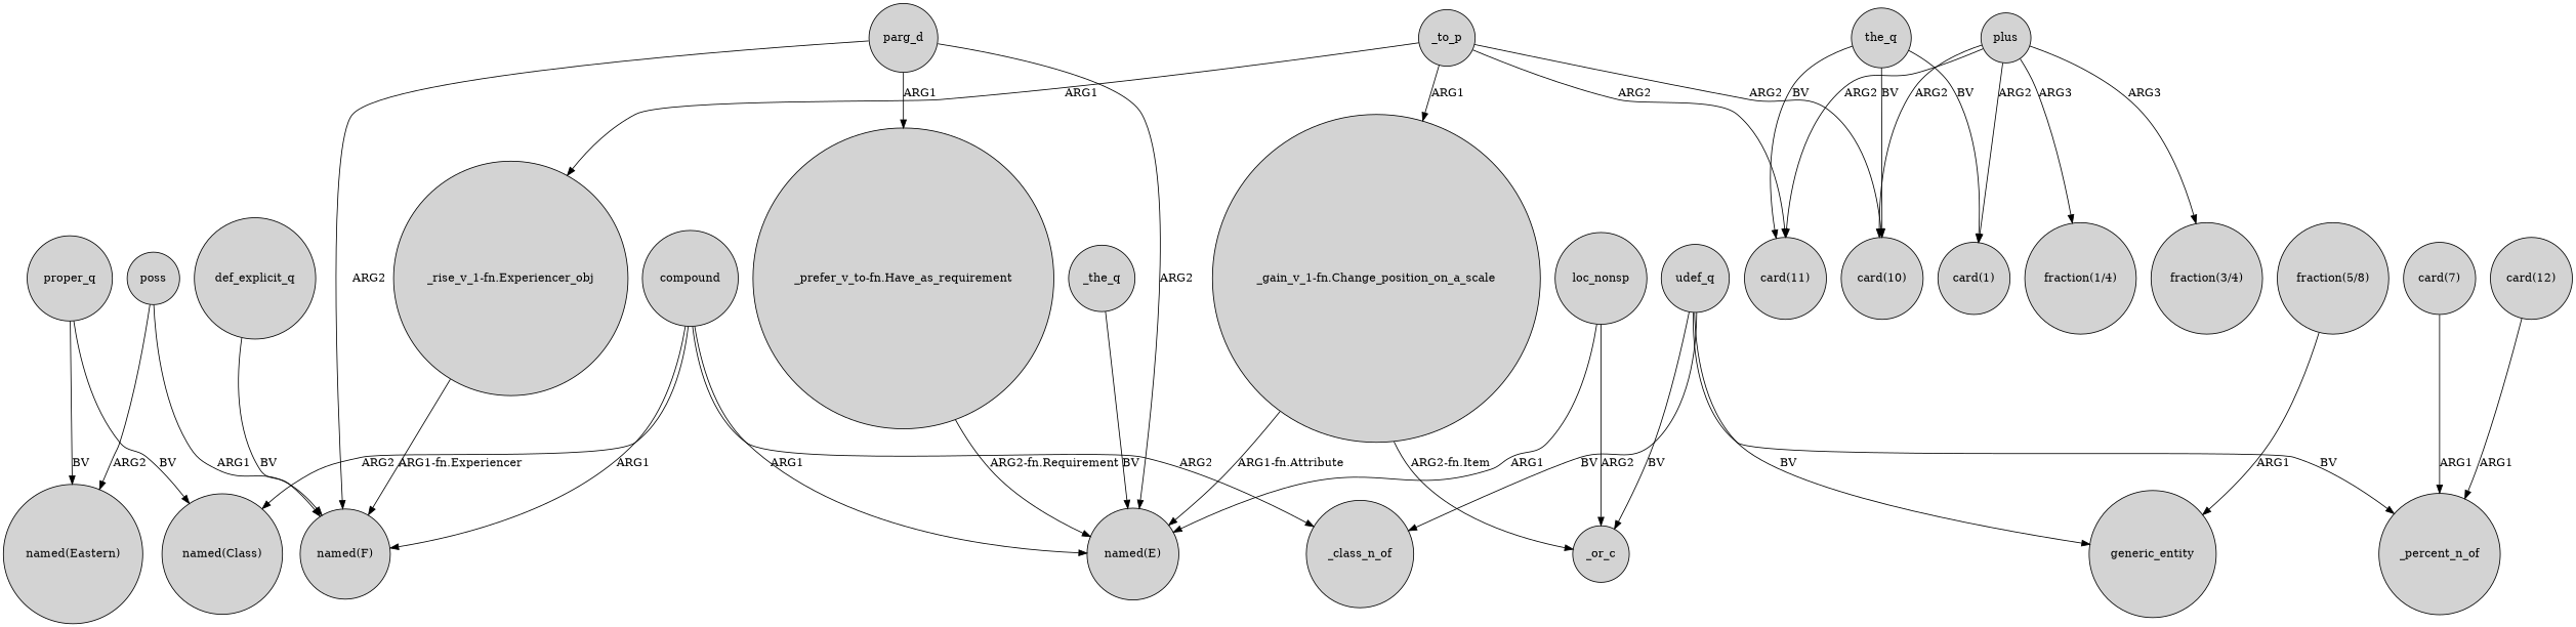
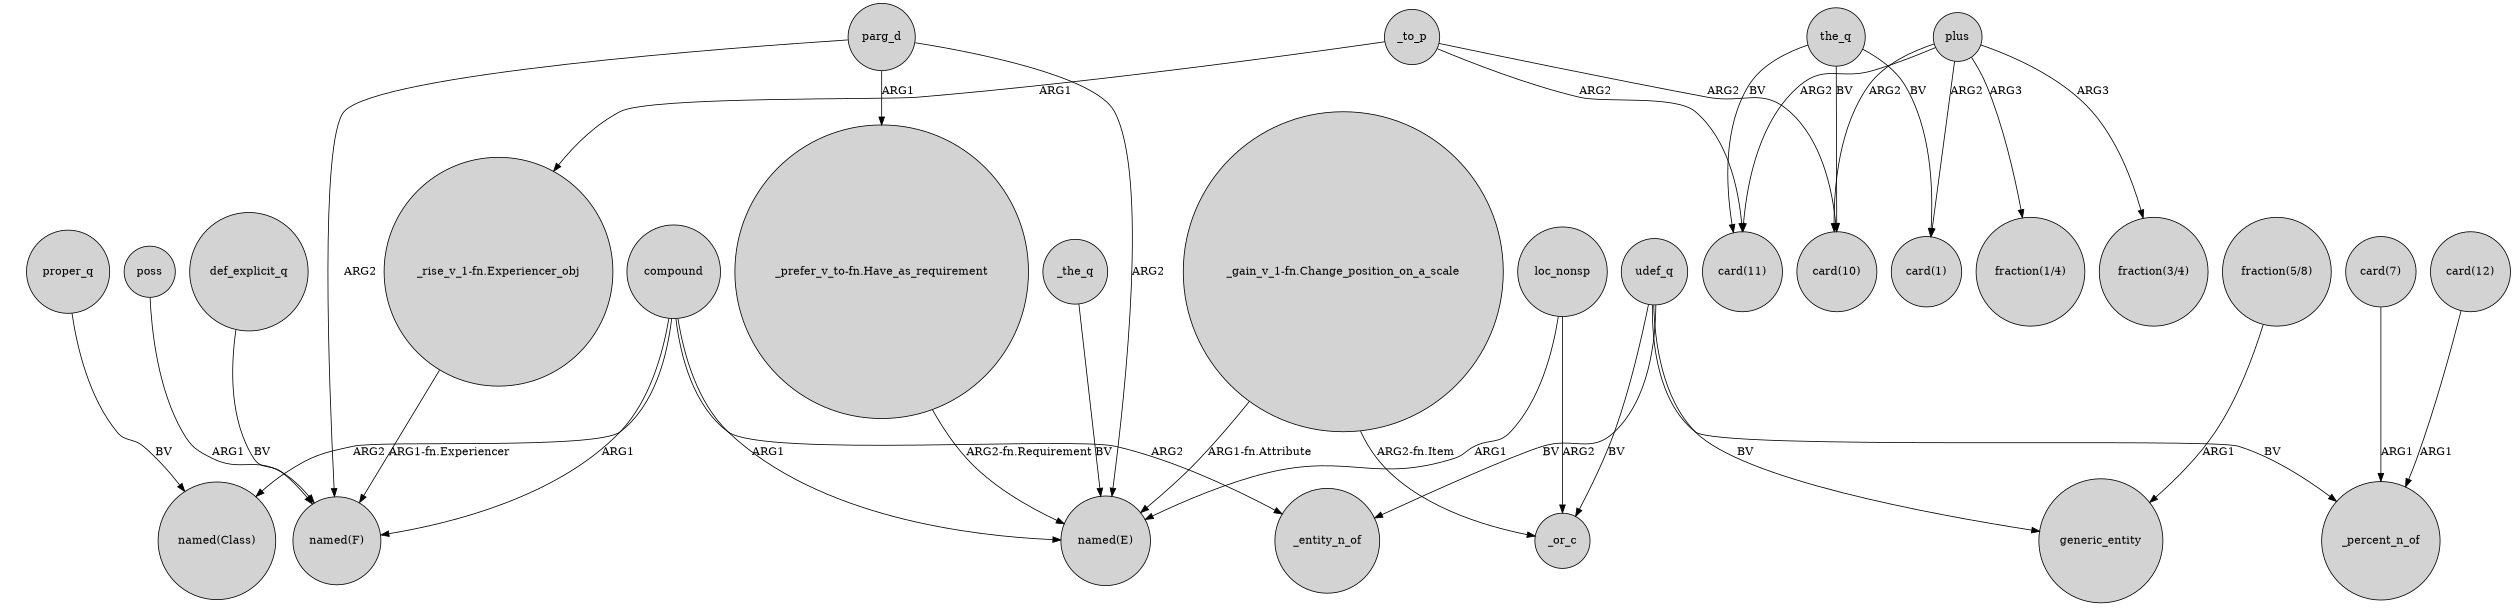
  digraph {
    node [shape=circle style=filled]
    proper_q
-   "named(Eastern)"
    "named(Class)"
    parg_d
    "named(E)"
    "named(F)"
    "_prefer_v_to-fn.Have_as_requirement"
    poss
    "card(7)"
    _percent_n_of
    loc_nonsp
    _or_c
    "_rise_v_1-fn.Experiencer_obj"
    n14 [label=the_q]
    "card(1)"
    "card(11)"
    "card(10)"
    compound
-   _class_n_of
+   _class_n_of [label=_entity_n_of]
    "fraction(5/8)"
    generic_entity
    "_gain_v_1-fn.Change_position_on_a_scale"
    plus
    "fraction(1/4)"
    "fraction(3/4)"
    udef_q
    _to_p
    def_explicit_q
    "card(12)"
    _the_q
-   proper_q -> "named(Eastern)" [label=BV]
    proper_q -> "named(Class)" [label=BV]
    parg_d -> "named(E)" [label=ARG2]
    parg_d -> "named(F)" [label=ARG2]
    parg_d -> "_prefer_v_to-fn.Have_as_requirement" [label=ARG1]
    "_prefer_v_to-fn.Have_as_requirement" -> "named(E)" [label="ARG2-fn.Requirement"]
-   poss -> "named(Eastern)" [label=ARG2]
    poss -> "named(F)" [label=ARG1]
    "card(7)" -> _percent_n_of [label=ARG1]
    loc_nonsp -> "named(E)" [label=ARG1]
    loc_nonsp -> _or_c [label=ARG2]
    "_rise_v_1-fn.Experiencer_obj" -> "named(F)" [label="ARG1-fn.Experiencer"]
    n14 -> "card(1)" [label=BV]
    n14 -> "card(11)" [label=BV]
    n14 -> "card(10)" [label=BV]
    compound -> "named(Class)" [label=ARG2]
    compound -> "named(E)" [label=ARG1]
    compound -> "named(F)" [label=ARG1]
    compound -> _class_n_of [label=ARG2]
    "fraction(5/8)" -> generic_entity [label=ARG1]
    "_gain_v_1-fn.Change_position_on_a_scale" -> "named(E)" [label="ARG1-fn.Attribute"]
    "_gain_v_1-fn.Change_position_on_a_scale" -> _or_c [label="ARG2-fn.Item"]
    plus -> "card(1)" [label=ARG2]
    plus -> "card(11)" [label=ARG2]
    plus -> "card(10)" [label=ARG2]
    plus -> "fraction(1/4)" [label=ARG3]
    plus -> "fraction(3/4)" [label=ARG3]
    udef_q -> _percent_n_of [label=BV]
    udef_q -> _or_c [label=BV]
    udef_q -> _class_n_of [label=BV]
    udef_q -> generic_entity [label=BV]
    _to_p -> "_rise_v_1-fn.Experiencer_obj" [label=ARG1]
    _to_p -> "card(11)" [label=ARG2]
    _to_p -> "card(10)" [label=ARG2]
-   _to_p -> "_gain_v_1-fn.Change_position_on_a_scale" [label=ARG1]
    def_explicit_q -> "named(F)" [label=BV]
    "card(12)" -> _percent_n_of [label=ARG1]
    _the_q -> "named(E)" [label=BV]
  }
